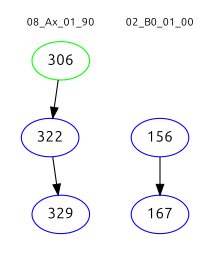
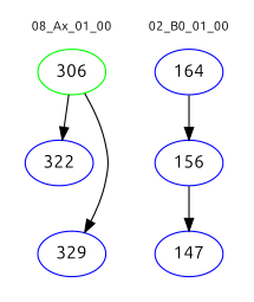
  digraph {
    fontname=Ubuntu
    node [color=blue fontname=Ubuntu]
    edge [color=black fontname=Ubuntu]
    n1 [label=322]
    n2 [color=green label=306]
    n3 [label=329]
+   n4 [label=164]
    n5 [label=156]
-   n6 [label=167]
+   n6 [label=147]
    subgraph cluster_1 {
      color=white
      fontsize=10
-     label="08_Ax_01_90"
+     label="08_Ax_01_00"
      n1
      n2
      n3
    }
    subgraph cluster_2 {
      color=white
      fontsize=10
      label="02_B0_01_00"
+     n4
      n5
      n6
    }
    n2 -> n1
-   n1 -> n3
+   n2 -> n3
+   n4 -> n5
    n5 -> n6
  }
